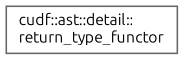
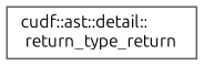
  digraph {
    rankdir=LR
    fontname=Ubuntu
-   n1 [color=grey40 fillcolor=white fontname=Ubuntu fontsize=10 height=0.2 label="cudf::ast::detail::\lreturn_type_functor" shape=box style=filled width=0.4]
+   n1 [color=grey40 fillcolor=white fontname=Ubuntu fontsize=10 height=0.2 label="cudf::ast::detail::\lreturn_type_return" shape=box style=filled width=0.4]
  }
